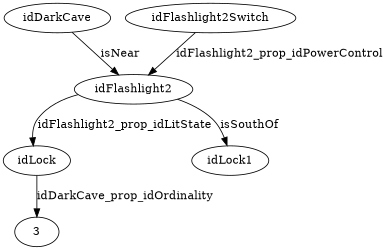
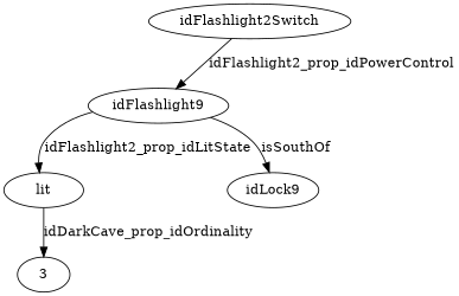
  strict digraph {
    edge [edge_type=property]
-   idDarkCave [node_type=entity_node root=root]
-   idFlashlight2
-   lit [label=idLock]
-   idLock1
+   idFlashlight2 [label=idFlashlight9]
+   lit
+   idLock1 [label=idLock9]
    3
    idFlashlight2Switch
-   idDarkCave -> idFlashlight2 [edge_type=relationship label=isNear]
    idFlashlight2 -> lit [label=idFlashlight2_prop_idLitState]
    idFlashlight2 -> idLock1 [edge_type=relationship label=isSouthOf]
    lit -> 3 [label=idDarkCave_prop_idOrdinality]
    idFlashlight2Switch -> idFlashlight2 [label=idFlashlight2_prop_idPowerControl]
  }
